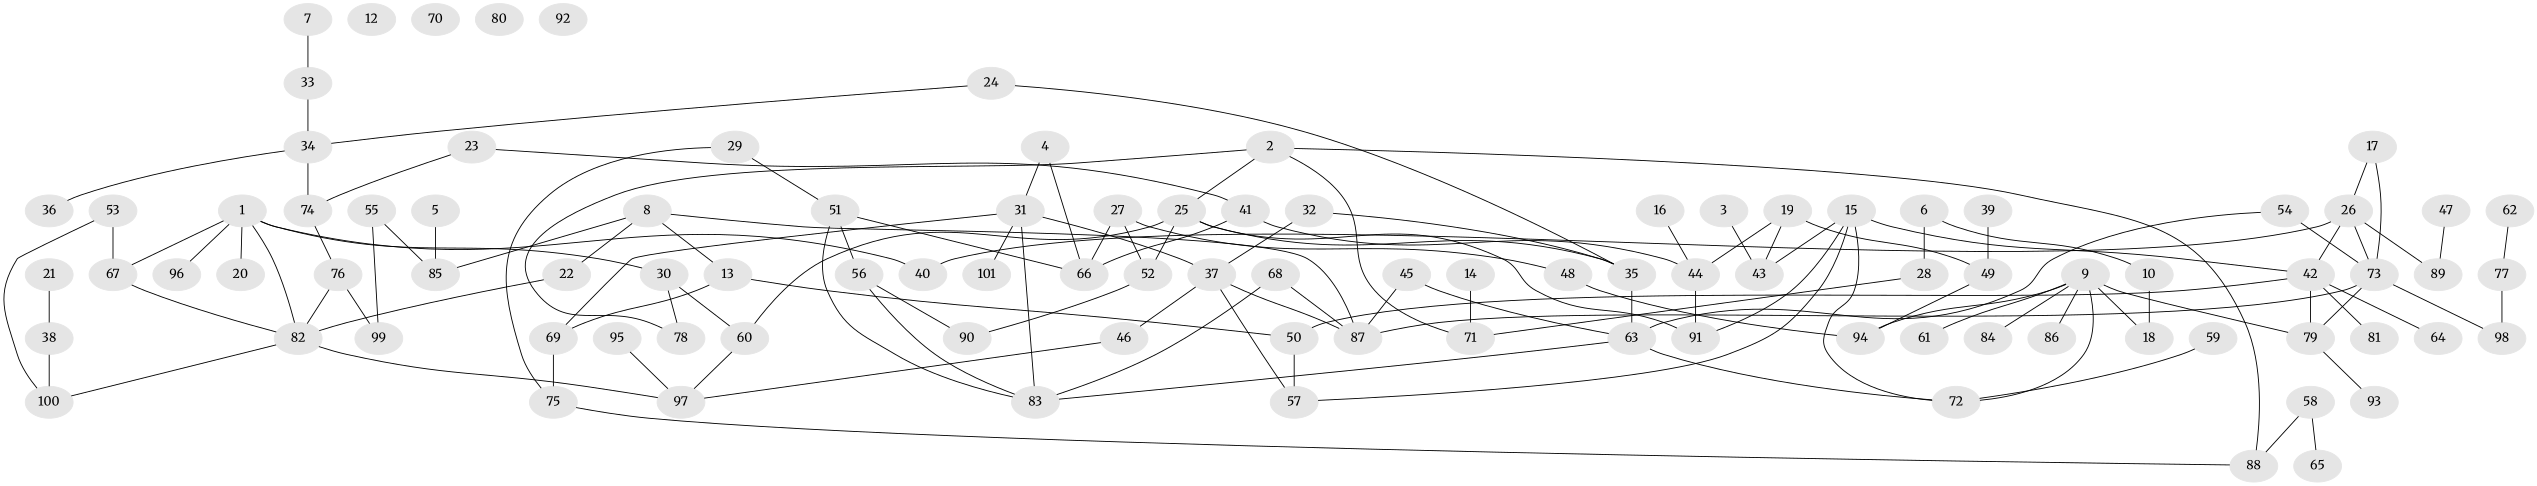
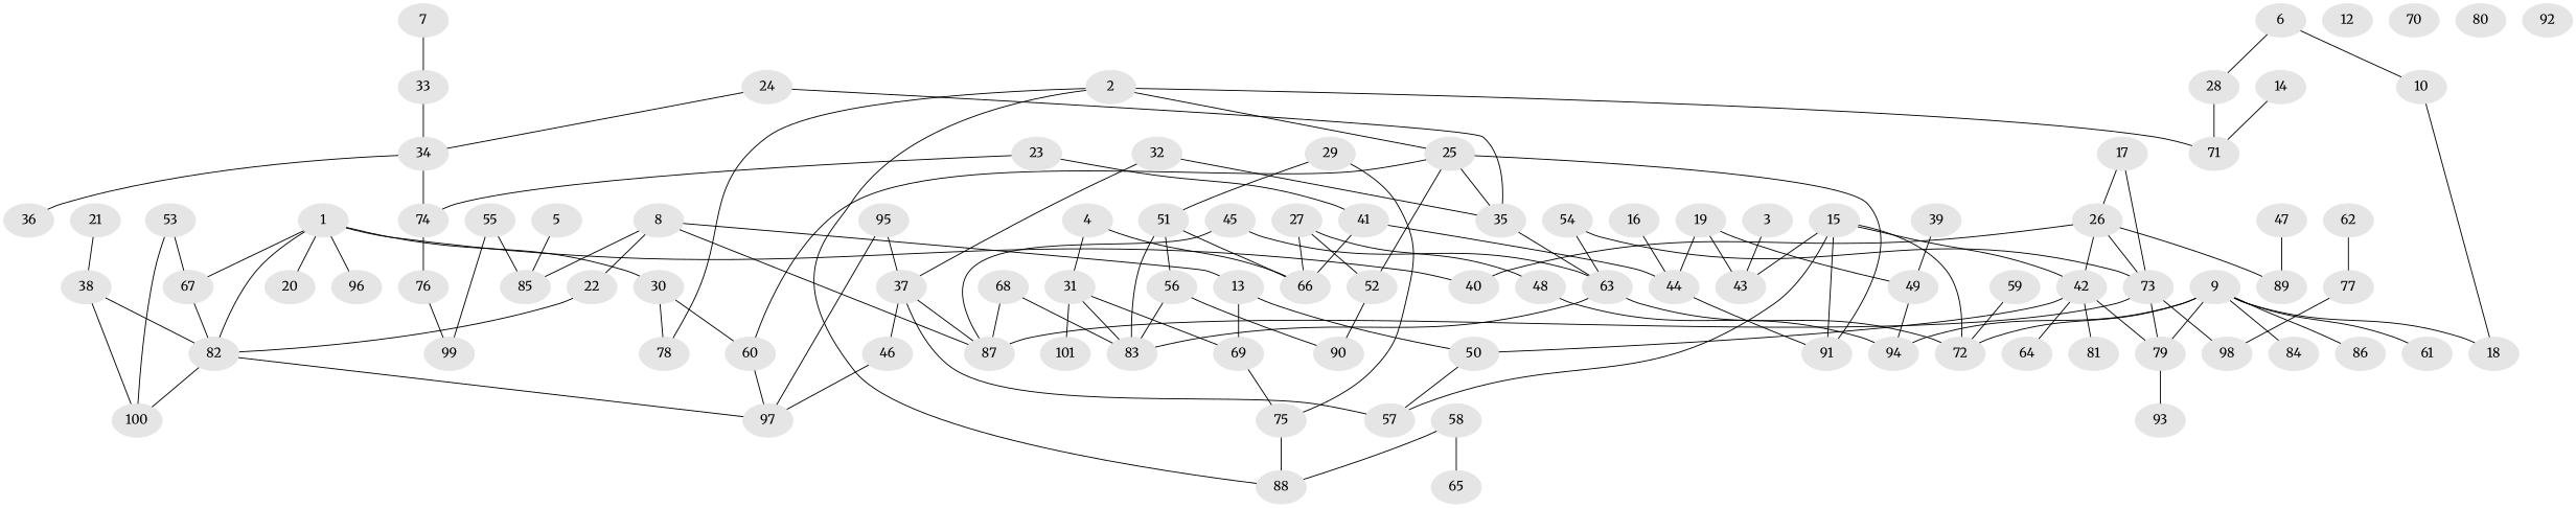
  graph {
    fontname=Merriweather
    node [color=gray90 fontname=Merriweather style=filled]
    edge [fontname=Merriweather]
    1
    20
    30
    40
    67
    82
    96
    78
    60
    100
    97
    2
    25
    71
    88
    91
    35
    52
    3
    43
    4
    31
    66
    69
    37
    83
    101
    5
    85
    6
    10
    28
    18
    7
    33
    34
    8
    13
    22
    87
    50
    9
    61
    72
    79
    84
    86
    94
    93
    12
    57
    75
    14
    15
    42
    81
    64
    16
    44
    17
    26
    73
    89
    98
    19
    49
    21
    38
    23
    41
    74
    76
    24
    36
    63
    90
    27
    48
    29
    51
    56
    46
    32
    39
    45
    47
    53
    54
    55
    99
    58
    65
    59
    62
    77
    68
    70
    80
    92
    95
    1 -- 20
    1 -- 30
    1 -- 40
    1 -- 67
    1 -- 82
    1 -- 96
    30 -- 78
    30 -- 60
    67 -- 82
    82 -- 100
    82 -- 97
    60 -- 97
    2 -- 78
    2 -- 25
    2 -- 71
    2 -- 88
    25 -- 60
    25 -- 91
    25 -- 35
    25 -- 52
    35 -- 63
    52 -- 90
    3 -- 43
    4 -- 31
    4 -- 66
    31 -- 69
-   31 -- 37
+   95 -- 37
    31 -- 83
    31 -- 101
    69 -- 75
    37 -- 87
    37 -- 57
    37 -- 46
    5 -- 85
    6 -- 10
    6 -- 28
    10 -- 18
    28 -- 71
    7 -- 33
    33 -- 34
    34 -- 74
    34 -- 36
    8 -- 85
    8 -- 13
    8 -- 22
    8 -- 87
    13 -- 69
    13 -- 50
    22 -- 82
    50 -- 57
    9 -- 18
    9 -- 61
    9 -- 72
    9 -- 79
    9 -- 84
    9 -- 86
    9 -- 94
    79 -- 93
    75 -- 88
    14 -- 71
    15 -- 91
    15 -- 43
    15 -- 72
    15 -- 57
    15 -- 42
    42 -- 50
    42 -- 79
    42 -- 81
    42 -- 64
    16 -- 44
    44 -- 91
    17 -- 26
    17 -- 73
    26 -- 40
    26 -- 42
    26 -- 73
    26 -- 89
    73 -- 87
    73 -- 79
    73 -- 98
    19 -- 43
    19 -- 44
    19 -- 49
    49 -- 94
    21 -- 38
-   76 -- 82
+   38 -- 82
    38 -- 100
    23 -- 41
    23 -- 74
    41 -- 66
    41 -- 44
    74 -- 76
    76 -- 99
    24 -- 35
    24 -- 34
    63 -- 83
    63 -- 72
    27 -- 52
    27 -- 66
    27 -- 48
    48 -- 94
    29 -- 75
    29 -- 51
    51 -- 66
    51 -- 83
    51 -- 56
    56 -- 83
    56 -- 90
    46 -- 97
    32 -- 35
    32 -- 37
    39 -- 49
    45 -- 87
    45 -- 63
    47 -- 89
    53 -- 67
    53 -- 100
    54 -- 73
    54 -- 63
    55 -- 85
    55 -- 99
    58 -- 88
    58 -- 65
    59 -- 72
    62 -- 77
    77 -- 98
    68 -- 83
    68 -- 87
    95 -- 97
  }
